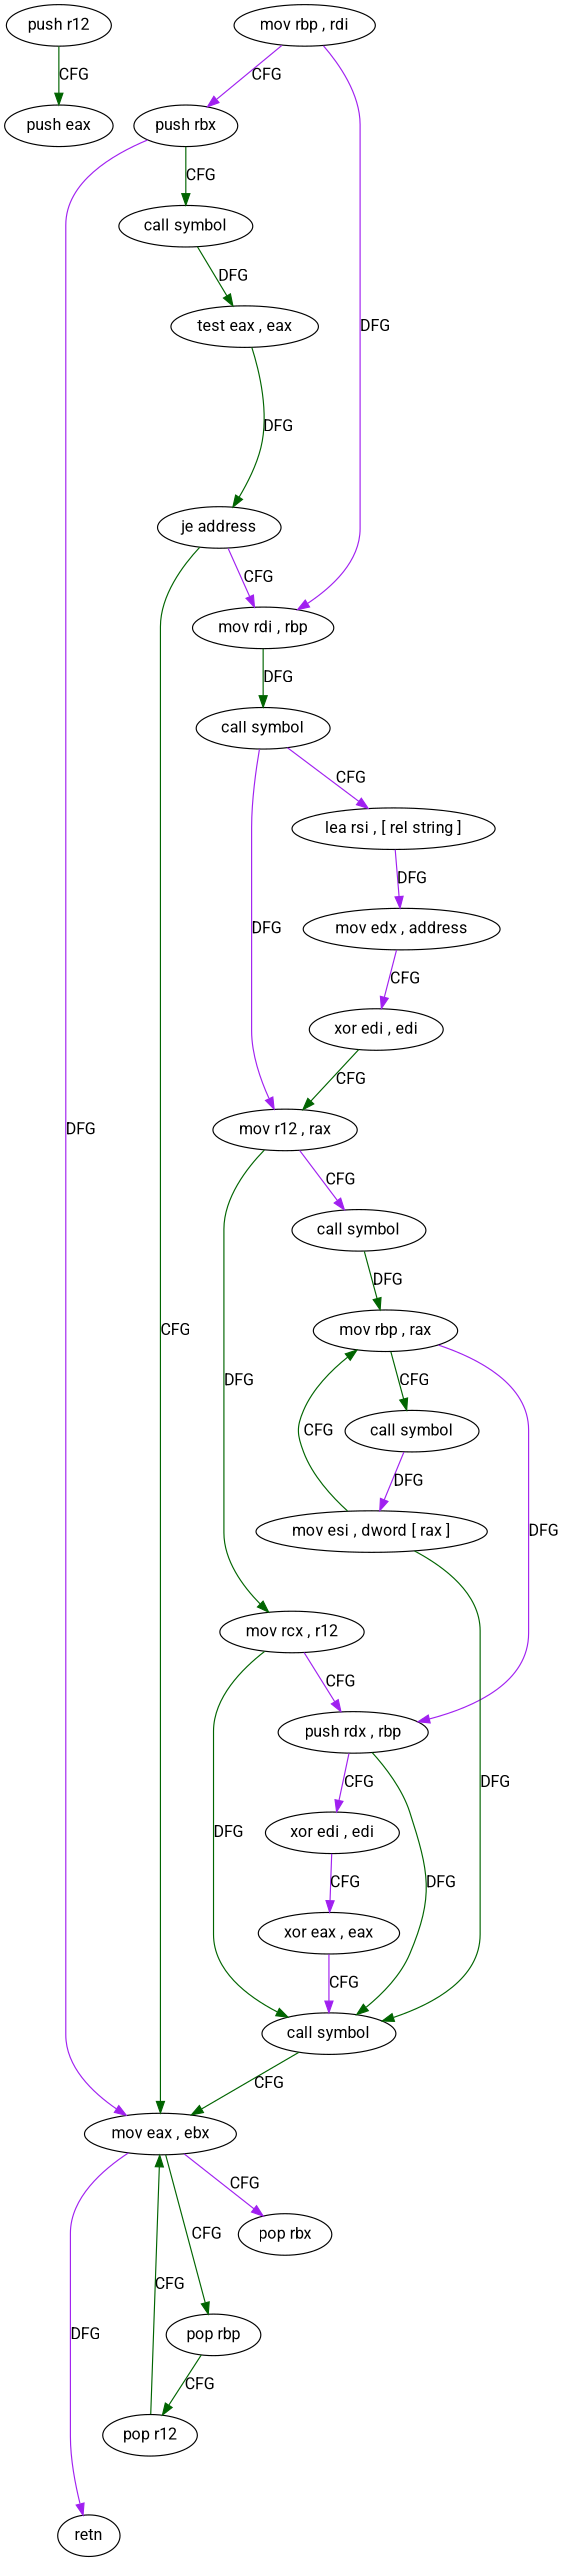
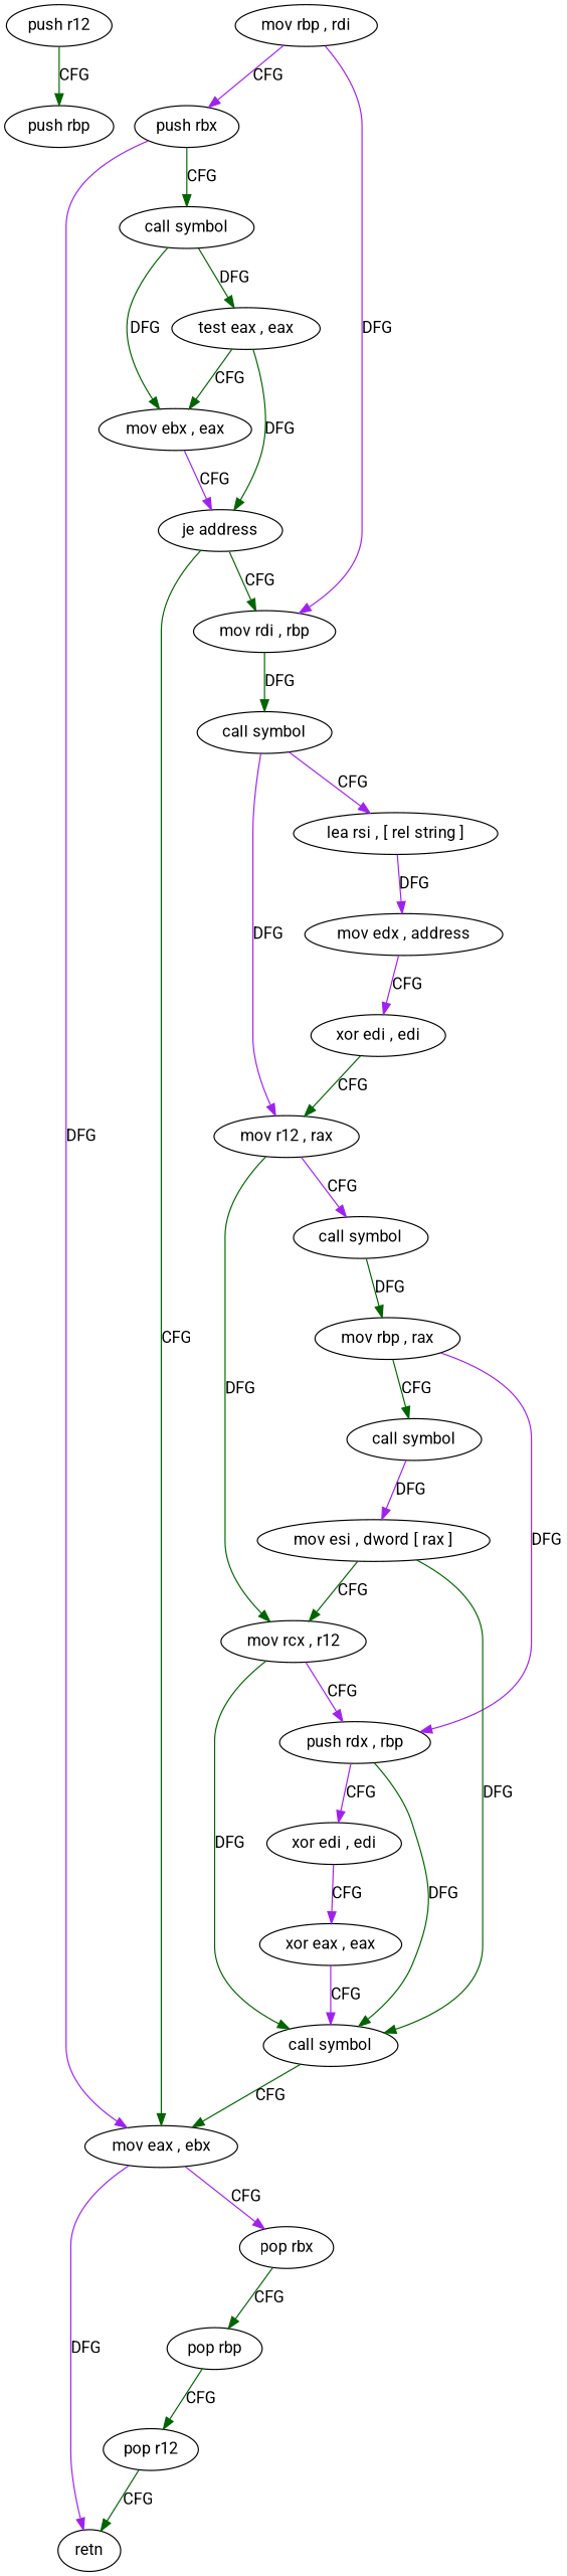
  digraph {
    fontname=Roboto
    node [fontname=Roboto]
    edge [color=darkgreen fontname=Roboto]
    n1 [label="push r12"]
-   n2 [label="push eax"]
+   n2 [label="push rbp"]
    n3 [label="mov rbp , rdi"]
    n4 [label="push rbx"]
    n5 [label="mov rdi , rbp"]
    n6 [label="call symbol"]
    n7 [label="mov eax , ebx"]
    n8 [label="call symbol"]
    n9 [label="test eax , eax"]
+   n10 [label="mov ebx , eax"]
    n11 [label="je address"]
    n12 [label="pop rbx"]
    n13 [label=retn]
    n14 [label="pop rbp"]
    n15 [label="lea rsi , [ rel string ]"]
    n16 [label="mov r12 , rax"]
    n17 [label="pop r12"]
    n18 [label="mov edx , address"]
    n19 [label="call symbol"]
    n20 [label="mov rcx , r12"]
    n21 [label="xor edi , edi"]
    n22 [label="mov rbp , rax"]
    n23 [label="push rdx , rbp"]
    n24 [label="call symbol"]
    n25 [label="call symbol"]
    n26 [label="mov esi , dword [ rax ]"]
    n27 [label="xor edi , edi"]
    n28 [label="xor eax , eax"]
    n1 -> n2 [label=CFG]
    n3 -> n4 [color=purple label=CFG]
    n3 -> n5 [color=purple label=DFG]
    n4 -> n6 [label=CFG]
    n4 -> n7 [color=purple label=DFG]
    n5 -> n8 [label=DFG]
    n6 -> n9 [label=DFG]
+   n6 -> n10 [label=DFG]
    n7 -> n12 [color=purple label=CFG]
    n7 -> n13 [color=purple label=DFG]
    n8 -> n15 [color=purple label=CFG]
    n8 -> n16 [color=purple label=DFG]
+   n9 -> n10 [label=CFG]
    n9 -> n11 [label=DFG]
-   n11 -> n5 [color=purple label=CFG]
+   n10 -> n11 [color=purple label=CFG]
+   n11 -> n5 [label=CFG]
    n11 -> n7 [label=CFG]
-   n7 -> n14 [label=CFG]
+   n12 -> n14 [label=CFG]
    n14 -> n17 [label=CFG]
    n15 -> n18 [color=purple label=DFG]
    n16 -> n19 [color=purple label=CFG]
    n16 -> n20 [label=DFG]
-   n17 -> n7 [label=CFG]
+   n17 -> n13 [label=CFG]
    n18 -> n21 [color=purple label=CFG]
    n19 -> n22 [label=DFG]
    n20 -> n23 [color=purple label=CFG]
    n20 -> n24 [label=DFG]
    n21 -> n16 [label=CFG]
    n22 -> n23 [color=purple label=DFG]
    n22 -> n25 [label=CFG]
    n23 -> n24 [label=DFG]
    n23 -> n27 [color=purple label=CFG]
    n24 -> n7 [label=CFG]
    n25 -> n26 [color=purple label=DFG]
-   n26 -> n22 [label=CFG]
+   n26 -> n20 [label=CFG]
    n26 -> n24 [label=DFG]
    n27 -> n28 [color=purple label=CFG]
    n28 -> n24 [color=purple label=CFG]
  }
